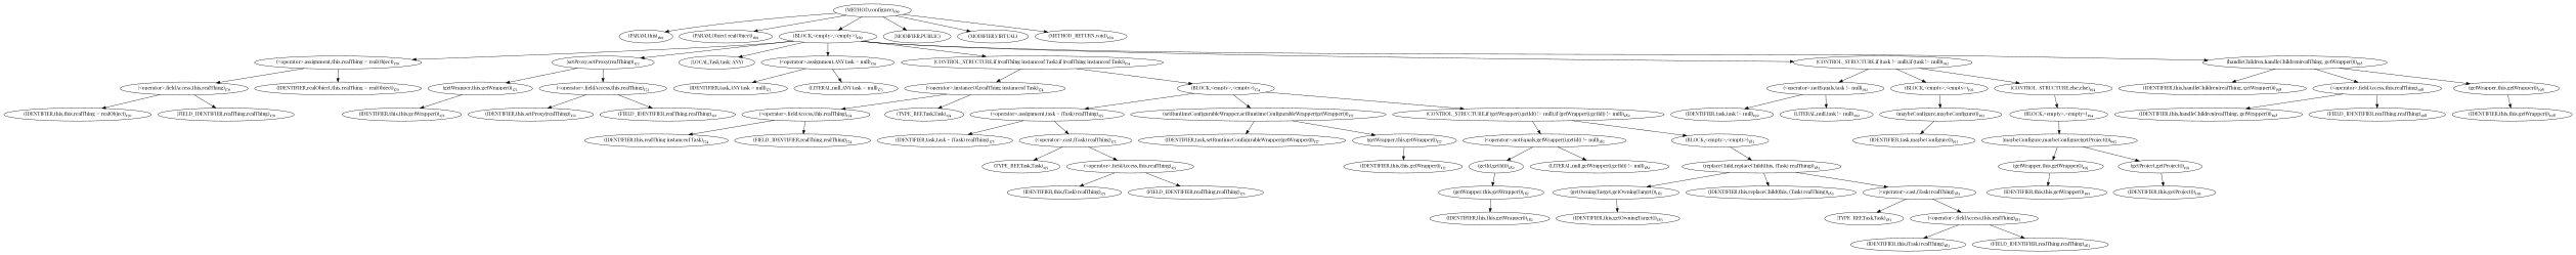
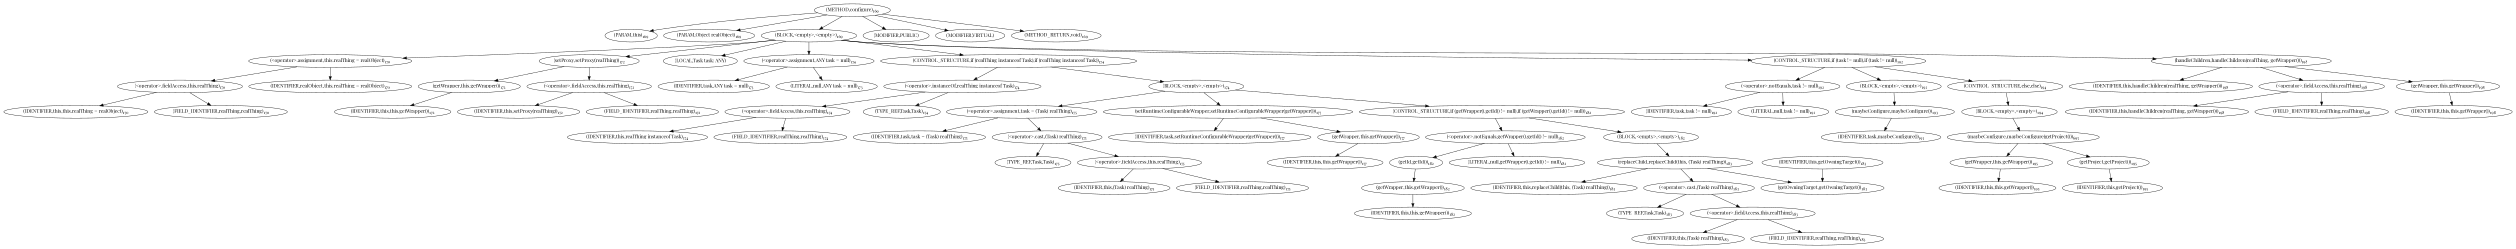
  digraph {
    fontname="Playfair Display"
    node [fontname="Playfair Display"]
    edge [fontname="Playfair Display"]
    n1 [label=<(METHOD,configure)<SUB>169</SUB>>]
    n2 [label=<(PARAM,this)<SUB>169</SUB>>]
    n3 [label=<(PARAM,Object realObject)<SUB>169</SUB>>]
    n4 [label=<(BLOCK,&lt;empty&gt;,&lt;empty&gt;)<SUB>169</SUB>>]
    n5 [label=<(MODIFIER,PUBLIC)>]
    n6 [label=<(MODIFIER,VIRTUAL)>]
    n7 [label=<(METHOD_RETURN,void)<SUB>169</SUB>>]
    n8 [label=<(&lt;operator&gt;.assignment,this.realThing = realObject)<SUB>170</SUB>>]
    n9 [label=<(setProxy,setProxy(realThing))<SUB>172</SUB>>]
    n10 [label=<(LOCAL,Task task: ANY)>]
    n11 [label=<(&lt;operator&gt;.assignment,ANY task = null)<SUB>174</SUB>>]
    n12 [label=<(CONTROL_STRUCTURE,if (realThing instanceof Task),if (realThing instanceof Task))<SUB>174</SUB>>]
    n13 [label=<(CONTROL_STRUCTURE,if (task != null),if (task != null))<SUB>192</SUB>>]
    n14 [label=<(handleChildren,handleChildren(realThing, getWrapper()))<SUB>198</SUB>>]
    n15 [label=<(&lt;operator&gt;.fieldAccess,this.realThing)<SUB>170</SUB>>]
    n16 [label=<(IDENTIFIER,realObject,this.realThing = realObject)<SUB>170</SUB>>]
    n17 [label=<(getWrapper,this.getWrapper())<SUB>172</SUB>>]
    n18 [label=<(&lt;operator&gt;.fieldAccess,this.realThing)<SUB>172</SUB>>]
    n19 [label=<(IDENTIFIER,task,ANY task = null)<SUB>173</SUB>>]
    n20 [label=<(LITERAL,null,ANY task = null)<SUB>173</SUB>>]
    n21 [label=<(&lt;operator&gt;.instanceOf,realThing instanceof Task)<SUB>174</SUB>>]
    n22 [label=<(BLOCK,&lt;empty&gt;,&lt;empty&gt;)<SUB>174</SUB>>]
    n23 [label=<(&lt;operator&gt;.notEquals,task != null)<SUB>192</SUB>>]
    n24 [label=<(BLOCK,&lt;empty&gt;,&lt;empty&gt;)<SUB>192</SUB>>]
    n25 [label=<(CONTROL_STRUCTURE,else,else)<SUB>194</SUB>>]
    n26 [label=<(IDENTIFIER,this,handleChildren(realThing, getWrapper()))<SUB>198</SUB>>]
    n27 [label=<(&lt;operator&gt;.fieldAccess,this.realThing)<SUB>198</SUB>>]
    n28 [label=<(getWrapper,this.getWrapper())<SUB>198</SUB>>]
    n29 [label=<(IDENTIFIER,this,this.realThing = realObject)<SUB>170</SUB>>]
    n30 [label=<(FIELD_IDENTIFIER,realThing,realThing)<SUB>170</SUB>>]
    n31 [label=<(IDENTIFIER,this,this.getWrapper())<SUB>172</SUB>>]
    n32 [label=<(IDENTIFIER,this,setProxy(realThing))<SUB>172</SUB>>]
    n33 [label=<(FIELD_IDENTIFIER,realThing,realThing)<SUB>172</SUB>>]
    n34 [label=<(&lt;operator&gt;.fieldAccess,this.realThing)<SUB>174</SUB>>]
    n35 [label=<(TYPE_REF,Task,Task)<SUB>174</SUB>>]
    n36 [label=<(&lt;operator&gt;.assignment,task = (Task) realThing)<SUB>175</SUB>>]
    n37 [label=<(setRuntimeConfigurableWrapper,setRuntimeConfigurableWrapper(getWrapper()))<SUB>177</SUB>>]
    n38 [label=<(CONTROL_STRUCTURE,if (getWrapper().getId() != null),if (getWrapper().getId() != null))<SUB>182</SUB>>]
    n39 [label=<(IDENTIFIER,this,realThing instanceof Task)<SUB>174</SUB>>]
    n40 [label=<(FIELD_IDENTIFIER,realThing,realThing)<SUB>174</SUB>>]
    n41 [label=<(IDENTIFIER,task,task = (Task) realThing)<SUB>175</SUB>>]
    n42 [label=<(&lt;operator&gt;.cast,(Task) realThing)<SUB>175</SUB>>]
    n43 [label=<(IDENTIFIER,task,setRuntimeConfigurableWrapper(getWrapper()))<SUB>177</SUB>>]
    n44 [label=<(getWrapper,this.getWrapper())<SUB>177</SUB>>]
    n45 [label=<(&lt;operator&gt;.notEquals,getWrapper().getId() != null)<SUB>182</SUB>>]
    n46 [label=<(BLOCK,&lt;empty&gt;,&lt;empty&gt;)<SUB>182</SUB>>]
    n47 [label=<(TYPE_REF,Task,Task)<SUB>175</SUB>>]
    n48 [label=<(&lt;operator&gt;.fieldAccess,this.realThing)<SUB>175</SUB>>]
    n49 [label=<(IDENTIFIER,this,(Task) realThing)<SUB>175</SUB>>]
    n50 [label=<(FIELD_IDENTIFIER,realThing,realThing)<SUB>175</SUB>>]
    n51 [label=<(IDENTIFIER,this,this.getWrapper())<SUB>177</SUB>>]
    n52 [label=<(getId,getId())<SUB>182</SUB>>]
    n53 [label=<(LITERAL,null,getWrapper().getId() != null)<SUB>182</SUB>>]
    n54 [label=<(replaceChild,replaceChild(this, (Task) realThing))<SUB>183</SUB>>]
    n55 [label=<(getWrapper,this.getWrapper())<SUB>182</SUB>>]
    n56 [label=<(IDENTIFIER,this,this.getWrapper())<SUB>182</SUB>>]
    n57 [label=<(getOwningTarget,getOwningTarget())<SUB>183</SUB>>]
    n58 [label=<(IDENTIFIER,this,replaceChild(this, (Task) realThing))<SUB>183</SUB>>]
    n59 [label=<(&lt;operator&gt;.cast,(Task) realThing)<SUB>183</SUB>>]
    n60 [label=<(IDENTIFIER,this,getOwningTarget())<SUB>183</SUB>>]
    n61 [label=<(TYPE_REF,Task,Task)<SUB>183</SUB>>]
    n62 [label=<(&lt;operator&gt;.fieldAccess,this.realThing)<SUB>183</SUB>>]
    n63 [label=<(IDENTIFIER,this,(Task) realThing)<SUB>183</SUB>>]
    n64 [label=<(FIELD_IDENTIFIER,realThing,realThing)<SUB>183</SUB>>]
    n65 [label=<(IDENTIFIER,task,task != null)<SUB>192</SUB>>]
    n66 [label=<(LITERAL,null,task != null)<SUB>192</SUB>>]
    n67 [label=<(maybeConfigure,maybeConfigure())<SUB>193</SUB>>]
    n68 [label=<(BLOCK,&lt;empty&gt;,&lt;empty&gt;)<SUB>194</SUB>>]
    n69 [label=<(IDENTIFIER,task,maybeConfigure())<SUB>193</SUB>>]
    n70 [label=<(maybeConfigure,maybeConfigure(getProject()))<SUB>695</SUB>>]
    n71 [label=<(getWrapper,this.getWrapper())<SUB>195</SUB>>]
    n72 [label=<(getProject,getProject())<SUB>195</SUB>>]
    n73 [label=<(IDENTIFIER,this,this.getWrapper())<SUB>195</SUB>>]
    n74 [label=<(IDENTIFIER,this,getProject())<SUB>195</SUB>>]
    n75 [label=<(IDENTIFIER,this,handleChildren(realThing, getWrapper()))<SUB>198</SUB>>]
    n76 [label=<(FIELD_IDENTIFIER,realThing,realThing)<SUB>198</SUB>>]
    n77 [label=<(IDENTIFIER,this,this.getWrapper())<SUB>198</SUB>>]
    n1 -> n2
    n1 -> n3
    n1 -> n4
    n1 -> n5
    n1 -> n6
    n1 -> n7
    n4 -> n8
    n4 -> n9
    n4 -> n10
    n4 -> n11
    n4 -> n12
    n4 -> n13
    n4 -> n14
    n8 -> n15
    n8 -> n16
    n9 -> n17
    n9 -> n18
    n11 -> n19
    n11 -> n20
    n12 -> n21
    n12 -> n22
    n13 -> n23
    n13 -> n24
    n13 -> n25
    n14 -> n26
    n14 -> n27
    n14 -> n28
    n15 -> n29
    n15 -> n30
    n17 -> n31
    n18 -> n32
    n18 -> n33
    n21 -> n34
    n21 -> n35
    n22 -> n36
    n22 -> n37
    n22 -> n38
    n23 -> n65
    n23 -> n66
    n24 -> n67
    n25 -> n68
    n27 -> n75
    n27 -> n76
    n28 -> n77
    n34 -> n39
    n34 -> n40
    n36 -> n41
    n36 -> n42
    n37 -> n43
    n37 -> n44
    n38 -> n45
    n38 -> n46
    n42 -> n47
    n42 -> n48
    n44 -> n51
    n45 -> n52
    n45 -> n53
    n46 -> n54
    n48 -> n49
    n48 -> n50
    n52 -> n55
    n54 -> n57
    n54 -> n58
    n54 -> n59
    n55 -> n56
-   n57 -> n60
+   n60 -> n57
    n59 -> n61
    n59 -> n62
    n62 -> n63
    n62 -> n64
    n67 -> n69
    n68 -> n70
    n70 -> n71
    n70 -> n72
    n71 -> n73
    n72 -> n74
  }
